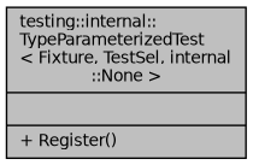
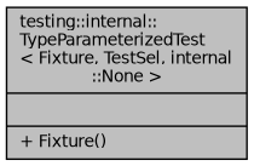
  digraph {
-   n1 [color=black fillcolor=grey75 fontcolor=black fontname=Helvetica fontsize=10 height=0.2 label="{testing::internal::\lTypeParameterizedTest\l\< Fixture, TestSel, internal\l::None \>\n||+ Register()\l}" shape=record style=filled width=0.4]
+   n1 [color=black fillcolor=grey75 fontcolor=black fontname=Helvetica fontsize=10 height=0.2 label="{testing::internal::\lTypeParameterizedTest\l\< Fixture, TestSel, internal\l::None \>\n||+ Fixture()\l}" shape=record style=filled width=0.4]
  }
